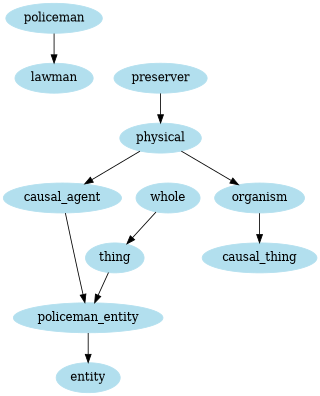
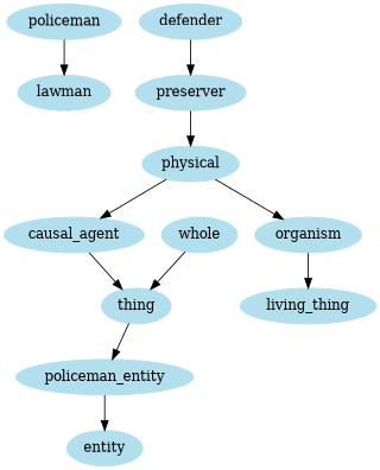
  digraph {
    node [color=lightblue2 style=filled]
    policeman
    lawman
+   defender
    preserver
    n5 [label=physical]
    causal_agent
    organism
    n8 [label=policeman_entity]
-   living_thing [label=causal_thing]
+   living_thing
    entity
    n11 [label=thing]
    whole
    policeman -> lawman
+   defender -> preserver
    preserver -> n5
    n5 -> causal_agent
    n5 -> organism
-   causal_agent -> n8
+   causal_agent -> n11
    organism -> living_thing
    n8 -> entity
    n11 -> n8
    whole -> n11
  }
